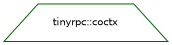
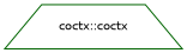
  digraph {
    rankdir=TB
-   n1 [color=darkgreen fillcolor=white fontname=Helvetica fontsize=10 height=0.2 label="tinyrpc::coctx" shape=trapezium style=filled width=0.4]
+   n1 [color=darkgreen fillcolor=white fontname=Helvetica fontsize=10 height=0.2 label="coctx::coctx" shape=trapezium style=filled width=0.4]
  }
